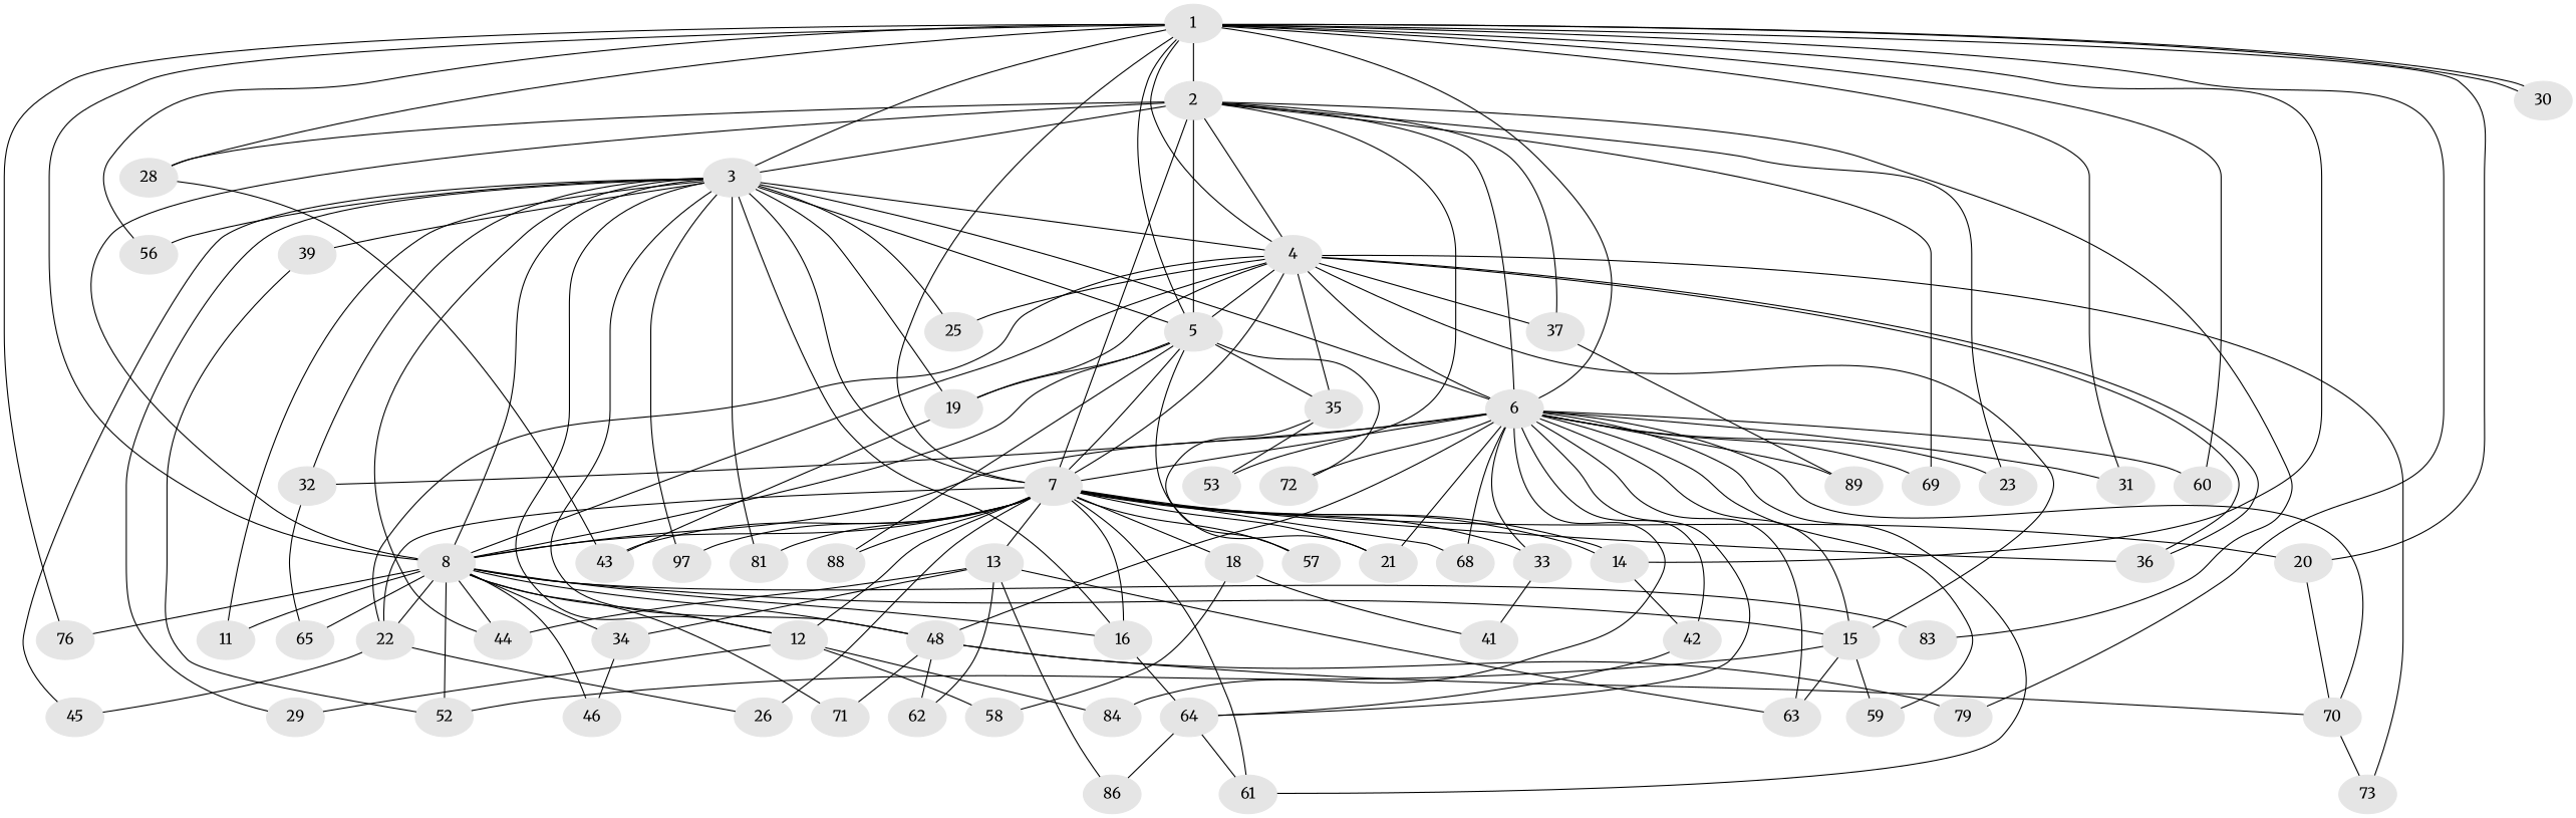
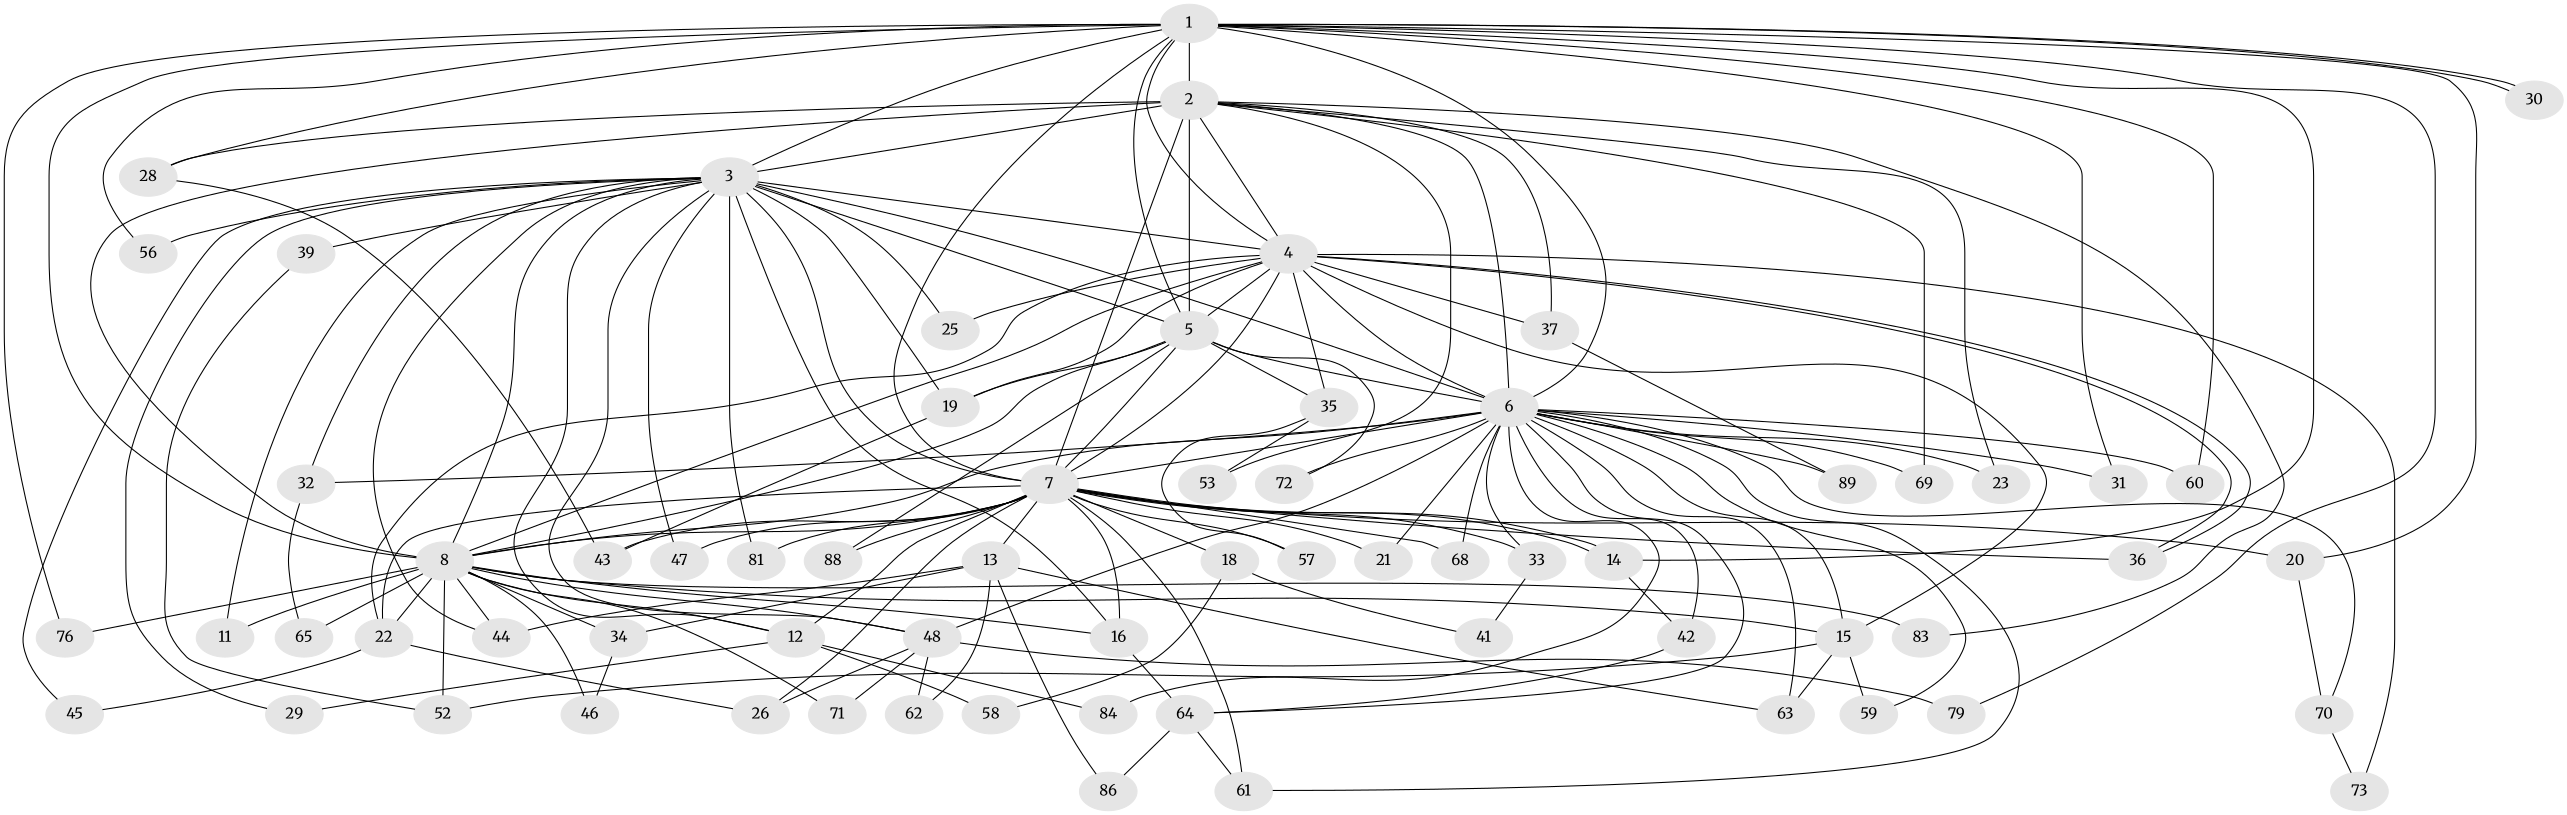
  graph {
    fontname=Merriweather
    node [color=gray90 fontname=Merriweather style=filled]
    edge [fontname=Merriweather]
    1 [super="+85"]
    2 [super="+10"]
    3 [super="+90"]
    4 [super="+27"]
    5 [super="+74"]
    6 [super="+49"]
    7 [super="+9"]
    8 [super="+38"]
    14 [super="+91"]
    20 [super="+66"]
    28
    30
    31
    56
    60
    76
    79
    23
    37
    53
    69
    83
    11
    12 [super="+70"]
    16 [super="+87"]
    19 [super="+24"]
    25
    29
    32
    39
    44
    45
-   47 [label=97]
+   47
    48 [super="+64"]
    81
    15 [super="+51"]
    22
    35 [super="+55"]
    36 [super="+40"]
    73
    72
    88
    21
    33
    42
    n46 [label=70 super="+67"]
    n47 [label=64]
    59
    61 [super="+78"]
    68
    84
    89
    63
    18
    13 [super="+17"]
    26
    43 [super="+77"]
    57
    34
    46
    52 [super="+75"]
    65
    71
    58
    62
    41
    86
    1 -- 2 [weight=2]
    1 -- 3
    1 -- 4
    1 -- 5
    1 -- 6
    1 -- 7 [weight=2]
    1 -- 8
    1 -- 14 [weight=2]
    1 -- 20 [weight=2]
    1 -- 28
    1 -- 30
    1 -- 30
    1 -- 31
    1 -- 56
    1 -- 60
    1 -- 76
    1 -- 79
    2 -- 3 [weight=2]
    2 -- 4 [weight=2]
    2 -- 5 [weight=2]
    2 -- 6 [weight=2]
    2 -- 7 [weight=4]
    2 -- 8 [weight=2]
    2 -- 28
    2 -- 23
    2 -- 37
    2 -- 53
    2 -- 69
    2 -- 83
    3 -- 4
    3 -- 5 [weight=2]
    3 -- 6
    3 -- 7 [weight=2]
    3 -- 8
    3 -- 56
    3 -- 11 [weight=2]
    3 -- 12
    3 -- 16
    3 -- 19
    3 -- 25
    3 -- 29
    3 -- 32
    3 -- 39
    3 -- 44
    3 -- 45
    3 -- 47
    3 -- 48
    3 -- 81
    4 -- 5
    4 -- 6
    4 -- 7 [weight=2]
    4 -- 8
    4 -- 37
    4 -- 19
    4 -- 25
    4 -- 15
    4 -- 22
    4 -- 35 [weight=2]
    4 -- 36
    4 -- 36
    4 -- 73
-   5 -- 21
+   5 -- 6
    5 -- 7 [weight=2]
    5 -- 8
    5 -- 19
    5 -- 35
    5 -- 72
    5 -- 88
    6 -- 7 [weight=2]
    6 -- 8
    6 -- 31
    6 -- 60
    6 -- 23
    6 -- 69
    6 -- 32
    6 -- 48
    6 -- 15
    6 -- 72
    6 -- 21
    6 -- 33
    6 -- 42
    6 -- n46
    6 -- n47
    6 -- 59
    6 -- 61
    6 -- 68
    6 -- 84
    6 -- 89
    6 -- 63
    7 -- 8 [weight=2]
    7 -- 14
    7 -- 14
    7 -- 20
    7 -- 12
    7 -- 16
    7 -- 47
    7 -- 81
    7 -- 22
    7 -- 36
    7 -- 88
    7 -- 21
    7 -- 33
    7 -- 61
    7 -- 68
    7 -- 18
    7 -- 13 [weight=3]
    7 -- 26
    7 -- 43
    7 -- 57
    8 -- 76
    8 -- 83
    8 -- 11
    8 -- 12
    8 -- 16
    8 -- 44
    8 -- 48
    8 -- 15
    8 -- 22
    8 -- 34
    8 -- 46
    8 -- 52
    8 -- 65
    8 -- 71
    14 -- 42
    20 -- n46
    28 -- 43
    37 -- 89
    12 -- 29
    12 -- 84
    12 -- 58
    16 -- n47
    19 -- 43
    32 -- 65
    39 -- 52
    48 -- 79
-   48 -- n46
+   48 -- 26
    48 -- 71
    48 -- 62
    15 -- 59
    15 -- 63
    15 -- 52
    22 -- 45
    22 -- 26
    35 -- 53
    35 -- 57
    33 -- 41
    42 -- n47
    n46 -- 73
    n47 -- 61
    n47 -- 86
    18 -- 58
    18 -- 41
    13 -- 44
    13 -- 63
    13 -- 34
    13 -- 62
    13 -- 86
    34 -- 46
  }
